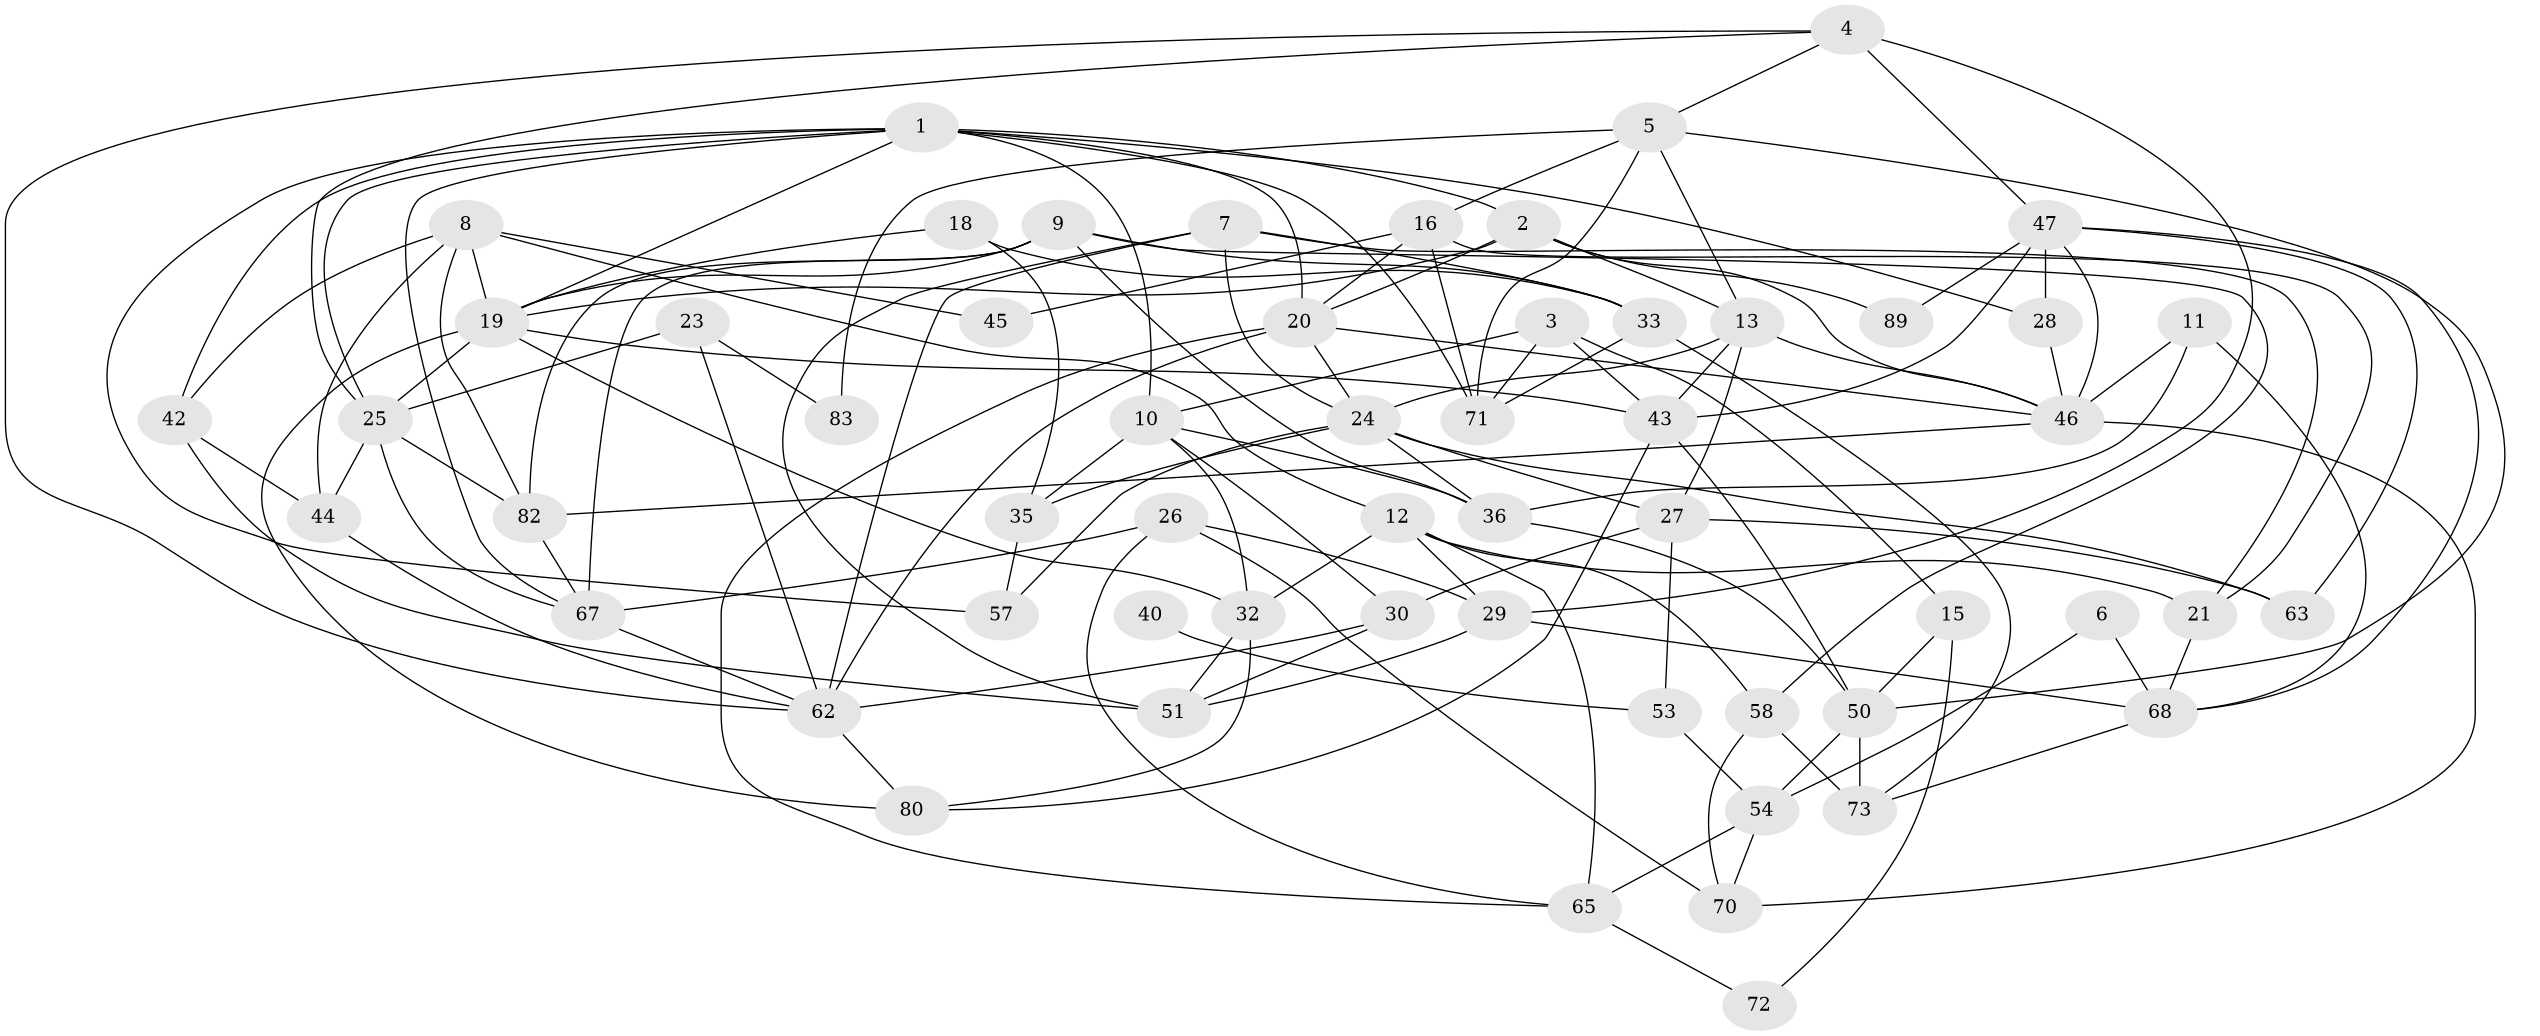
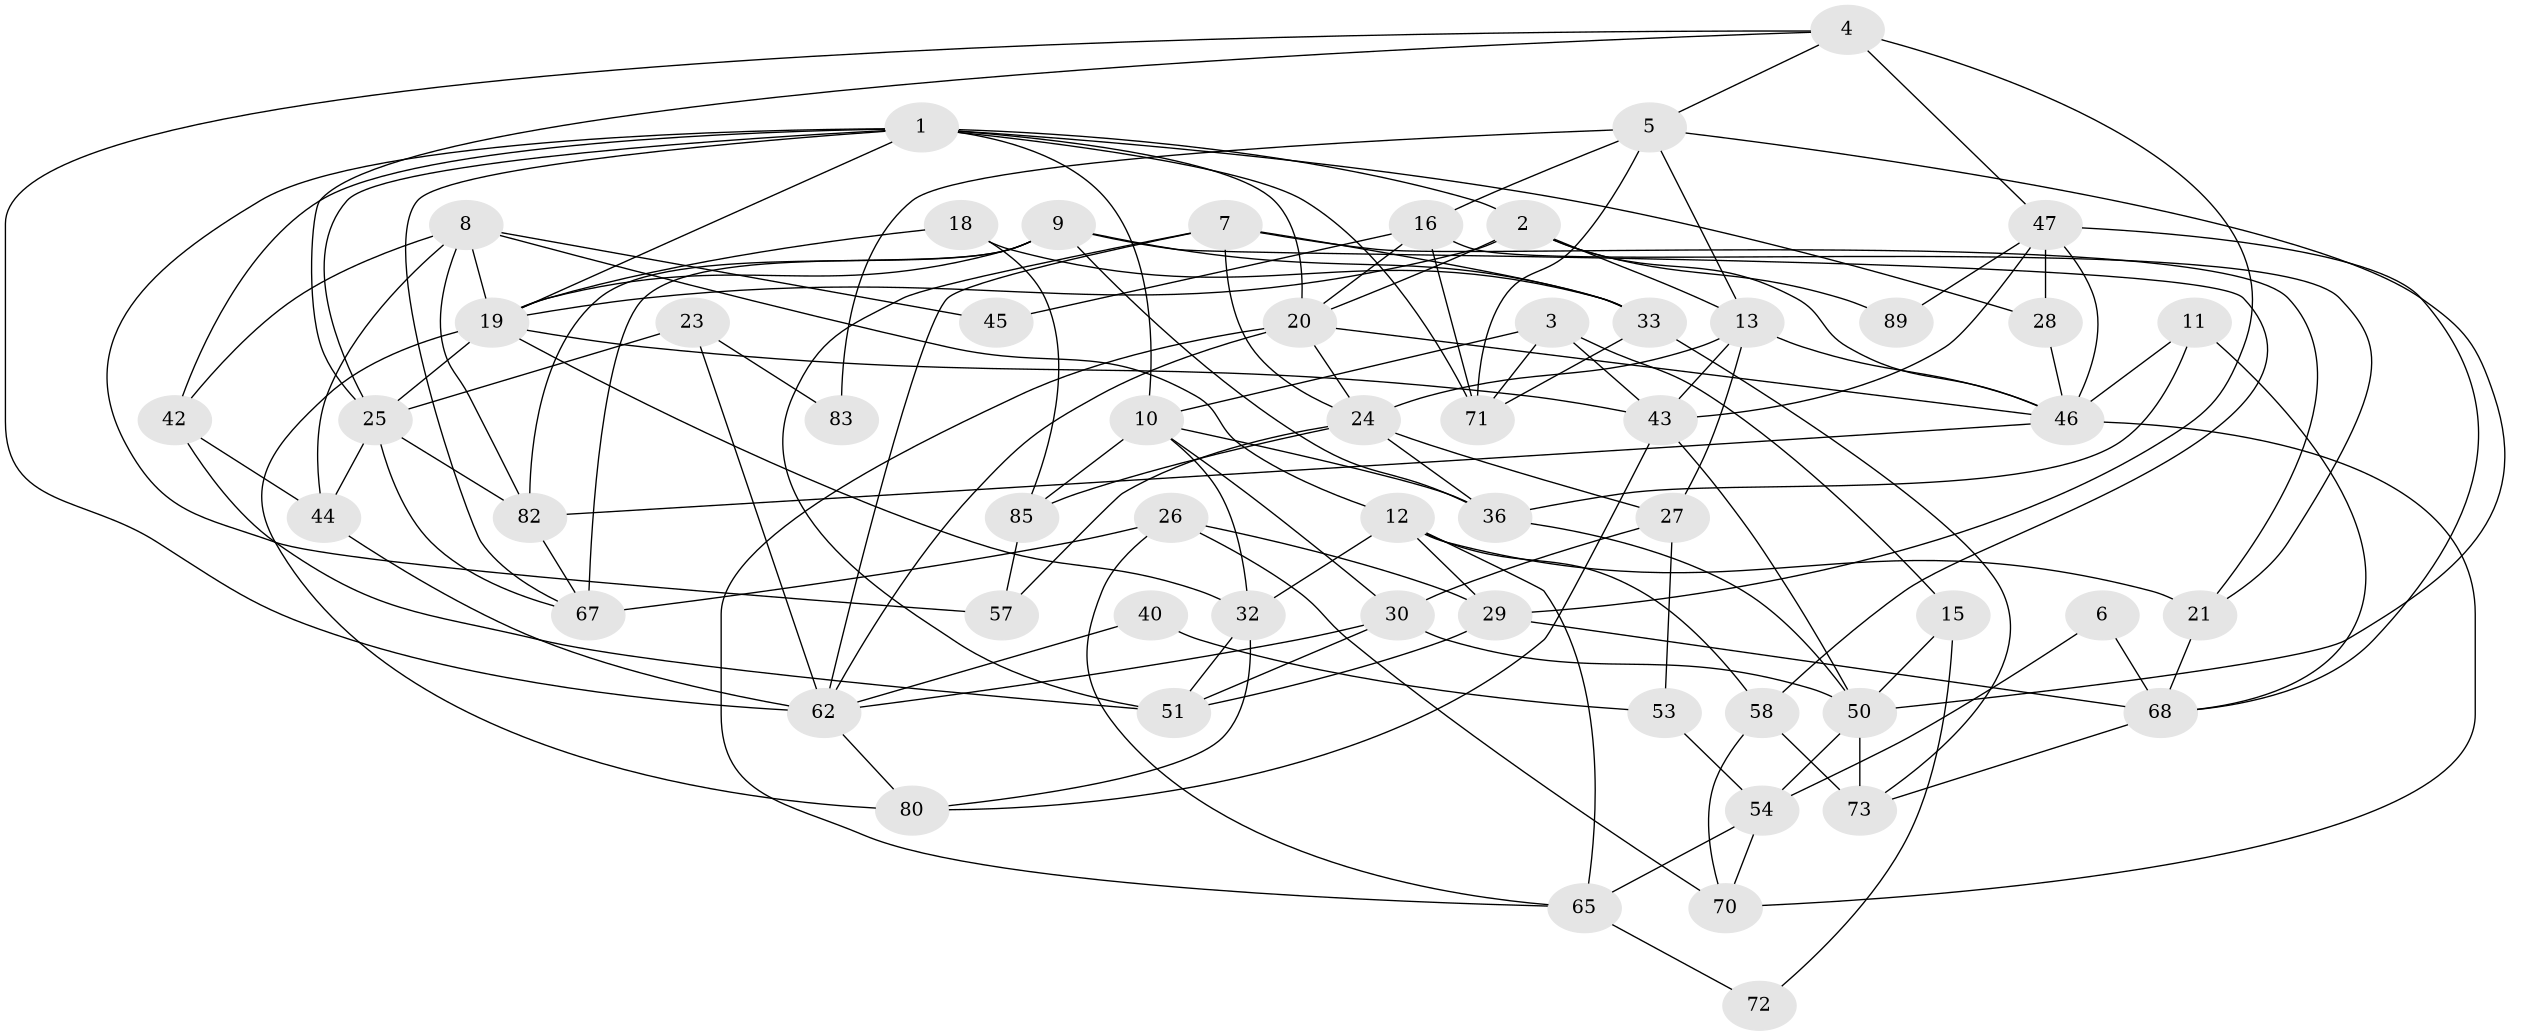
  graph {
    node [color=gray90 style=filled]
    1 [super="+78"]
    2 [super="+74"]
    10 [super="+66"]
    19 [super="+48"]
    20 [super="+37"]
    25 [super="+41"]
    28
    42 [super="+59"]
    57
    67 [super="+77"]
    71
    13 [super="+31"]
    46 [super="+87"]
    n14 [label=89]
    36 [super="+61"]
    30
    32 [super="+33"]
-   35
+   35 [label=85]
    43
    80
    62 [super="+64"]
    24 [super="+34"]
    65 [super="+69"]
    44
    n25 [label=82]
    51 [super="+75"]
    27 [super="+84"]
    70
    3 [super="+14"]
    15
    50 [super="+60"]
    72
    4 [super="+47"]
    5 [super="+85"]
    n35 [label=47 super="+56"]
    29 [super="+82"]
    16 [super="+21"]
    83
    68
-   63
    n41 [label=21]
    45
    54 [super="+86"]
    73
    6
    7 [super="+79"]
    n47 [label=33 super="+76"]
    8 [super="+55"]
    12 [super="+49"]
    58
    9 [super="+39"]
    11
    53
    18
    23
    26
    40
    1 -- 2
    1 -- 10
    1 -- 19
    1 -- 20
    1 -- 25
    1 -- 28
    1 -- 42
    1 -- 57
    1 -- 67
    1 -- 71
    2 -- 19
    2 -- 20
    2 -- 13
    2 -- 46
    2 -- n14
    10 -- 36
    10 -- 30
    10 -- 32
    10 -- 35
    19 -- 25
    19 -- 32
    19 -- 43
    19 -- 80
    20 -- 46 [weight=2]
    20 -- 62
    20 -- 24
    20 -- 65
    25 -- 67
    25 -- 44
    25 -- n25
    28 -- 46
    42 -- 44
    42 -- 51
    13 -- 46
    13 -- 43
    13 -- 24
    13 -- 27
    46 -- n25
    46 -- 70
    36 -- 50
    30 -- 62
    30 -- 51
+   30 -- 50
    32 -- 80
    32 -- 51
    35 -- 57
    43 -- 80
    43 -- 50
    62 -- 80
    24 -- 57
    24 -- 36
    24 -- 35
    24 -- 27
-   24 -- 63
    65 -- 72
    44 -- 62
    n25 -- 67
    27 -- 30
-   27 -- 63
    27 -- 53
    3 -- 10
    3 -- 71
    3 -- 43
    3 -- 15
    15 -- 50
    15 -- 72
    50 -- 54
    50 -- 73
    4 -- 25
    4 -- 62
    4 -- 5
    4 -- n35
    4 -- 29 [weight=2]
    5 -- 71
    5 -- 13
    5 -- 50
    5 -- 16 [weight=2]
    5 -- 83
    n35 -- 28
    n35 -- 46
    n35 -- n14
    n35 -- 43
    n35 -- 68
-   n35 -- 63
    29 -- 51
    29 -- 68
    16 -- 20 [weight=2]
    16 -- 71
    16 -- n41
    16 -- 45
    68 -- 73
    n41 -- 68
    54 -- 65
    54 -- 70
    6 -- 68
    6 -- 54
    7 -- 62
    7 -- 24
    7 -- 51
    7 -- n41
    7 -- n47
    n47 -- 71
    n47 -- 73
    8 -- 19
    8 -- 42
    8 -- 44
    8 -- n25
    8 -- 45
    8 -- 12
    12 -- 32
    12 -- 65
    12 -- 29
    12 -- n41
    12 -- 58
    58 -- 70
    58 -- 73
    9 -- 19 [weight=2]
    9 -- 67
    9 -- 36
    9 -- n25
    9 -- n47
    9 -- 58
    11 -- 46
    11 -- 36
    11 -- 68
    53 -- 54
    18 -- 19
    18 -- 35
    18 -- n47
    23 -- 25
    23 -- 62
    23 -- 83
    26 -- 67
    26 -- 65
    26 -- 70
    26 -- 29
-   67 -- 62
+   40 -- 62
    40 -- 53
  }
